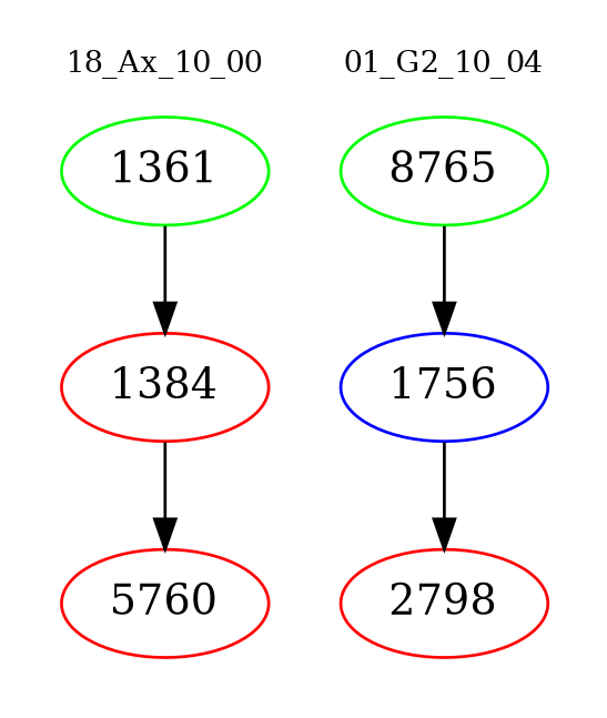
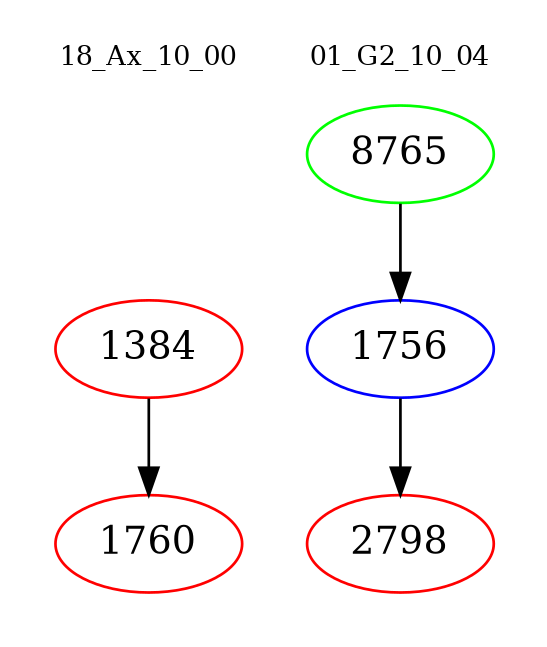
  digraph {
    node [color=red]
    edge [color=black]
-   n1 [color=green label=1361]
    n2 [label=1384]
-   n3 [label=5760]
+   n3 [label=1760]
    n4 [color=green label=8765]
    n5 [color=blue label=1756]
    n6 [label=2798]
    subgraph cluster_1 {
      color=white
      fontsize=10
      label="18_Ax_10_00"
-     n1
      n2
      n3
    }
    subgraph cluster_2 {
      color=white
      fontsize=10
      label="01_G2_10_04"
      n4
      n5
      n6
    }
-   n1 -> n2
    n2 -> n3
    n4 -> n5
    n5 -> n6
  }
